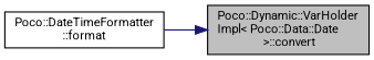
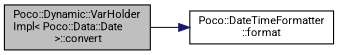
  digraph {
    rankdir=LR
    fontname=Roboto
    node [color=black fontname=Roboto fontsize=10 shape=record style=filled]
    n1 [fillcolor=grey75 fontcolor=black height=0.2 label="Poco::Dynamic::VarHolder\lImpl\< Poco::Data::Date\l \>::convert" width=0.4]
    n2 [fillcolor=white height=0.2 label="Poco::DateTimeFormatter\l::format" width=0.4]
-   n2 -> n1 [color=midnightblue fontname=Roboto fontsize=10 labelfontname=Helvetica labelfontsize=10 style=solid]
+   n1 -> n2 [color=midnightblue fontname=Roboto fontsize=10 labelfontname=Helvetica labelfontsize=10 style=solid]
  }
